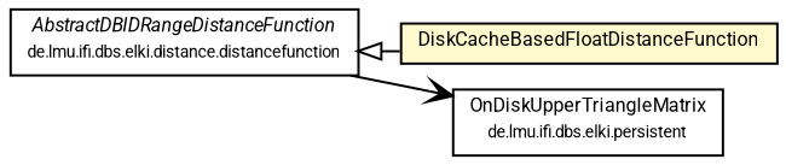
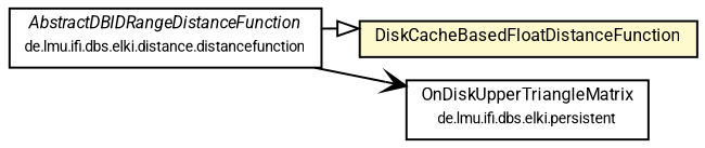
  digraph {
    nodesep=0.15
    rankdir=LR
    ranksep=0.25
    node [fontcolor=black fontname=Roboto fontsize=8 margin=0 shape=plaintext]
    edge [color=black fontname=Roboto fontsize=7 labelfontname=Roboto labelfontsize=7]
    n1 [height=0 label=<<table title="de.lmu.ifi.dbs.elki.distance.distancefunction.AbstractDBIDRangeDistanceFunction" border="0" cellborder="1" cellspacing="0" cellpadding="2" href="../AbstractDBIDRangeDistanceFunction.html" target="_parent"> 		<tr><td><table border="0" cellspacing="0" cellpadding="1"> 		<tr><td align="center" balign="center"> <font face="Roboto"><i>AbstractDBIDRangeDistanceFunction</i></font> </td></tr> 		<tr><td align="center" balign="center"> <font face="Roboto" point-size="7.0">de.lmu.ifi.dbs.elki.distance.distancefunction</font> </td></tr> 		</table></td></tr> 		</table>> width=0]
    n2 [height=0 label=<<table title="de.lmu.ifi.dbs.elki.distance.distancefunction.external.DiskCacheBasedFloatDistanceFunction" border="0" cellborder="1" cellspacing="0" cellpadding="2" bgcolor="lemonChiffon" href="DiskCacheBasedFloatDistanceFunction.html" target="_parent"> 		<tr><td><table border="0" cellspacing="0" cellpadding="1"> 		<tr><td align="center" balign="center"> <font face="Roboto">DiskCacheBasedFloatDistanceFunction</font> </td></tr> 		</table></td></tr> 		</table>> width=0]
    n3 [height=0 label=<<table title="de.lmu.ifi.dbs.elki.persistent.OnDiskUpperTriangleMatrix" border="0" cellborder="1" cellspacing="0" cellpadding="2" href="../../../persistent/OnDiskUpperTriangleMatrix.html" target="_parent"> 		<tr><td><table border="0" cellspacing="0" cellpadding="1"> 		<tr><td align="center" balign="center"> <font face="Roboto">OnDiskUpperTriangleMatrix</font> </td></tr> 		<tr><td align="center" balign="center"> <font face="Roboto" point-size="7.0">de.lmu.ifi.dbs.elki.persistent</font> </td></tr> 		</table></td></tr> 		</table>> width=0]
-   n1 -> n2 [arrowtail=empty dir=back weight=10]
+   n2 -> n1 [arrowtail=empty dir=back weight=10]
    n1 -> n3 [arrowhead=open weight=1]
  }
